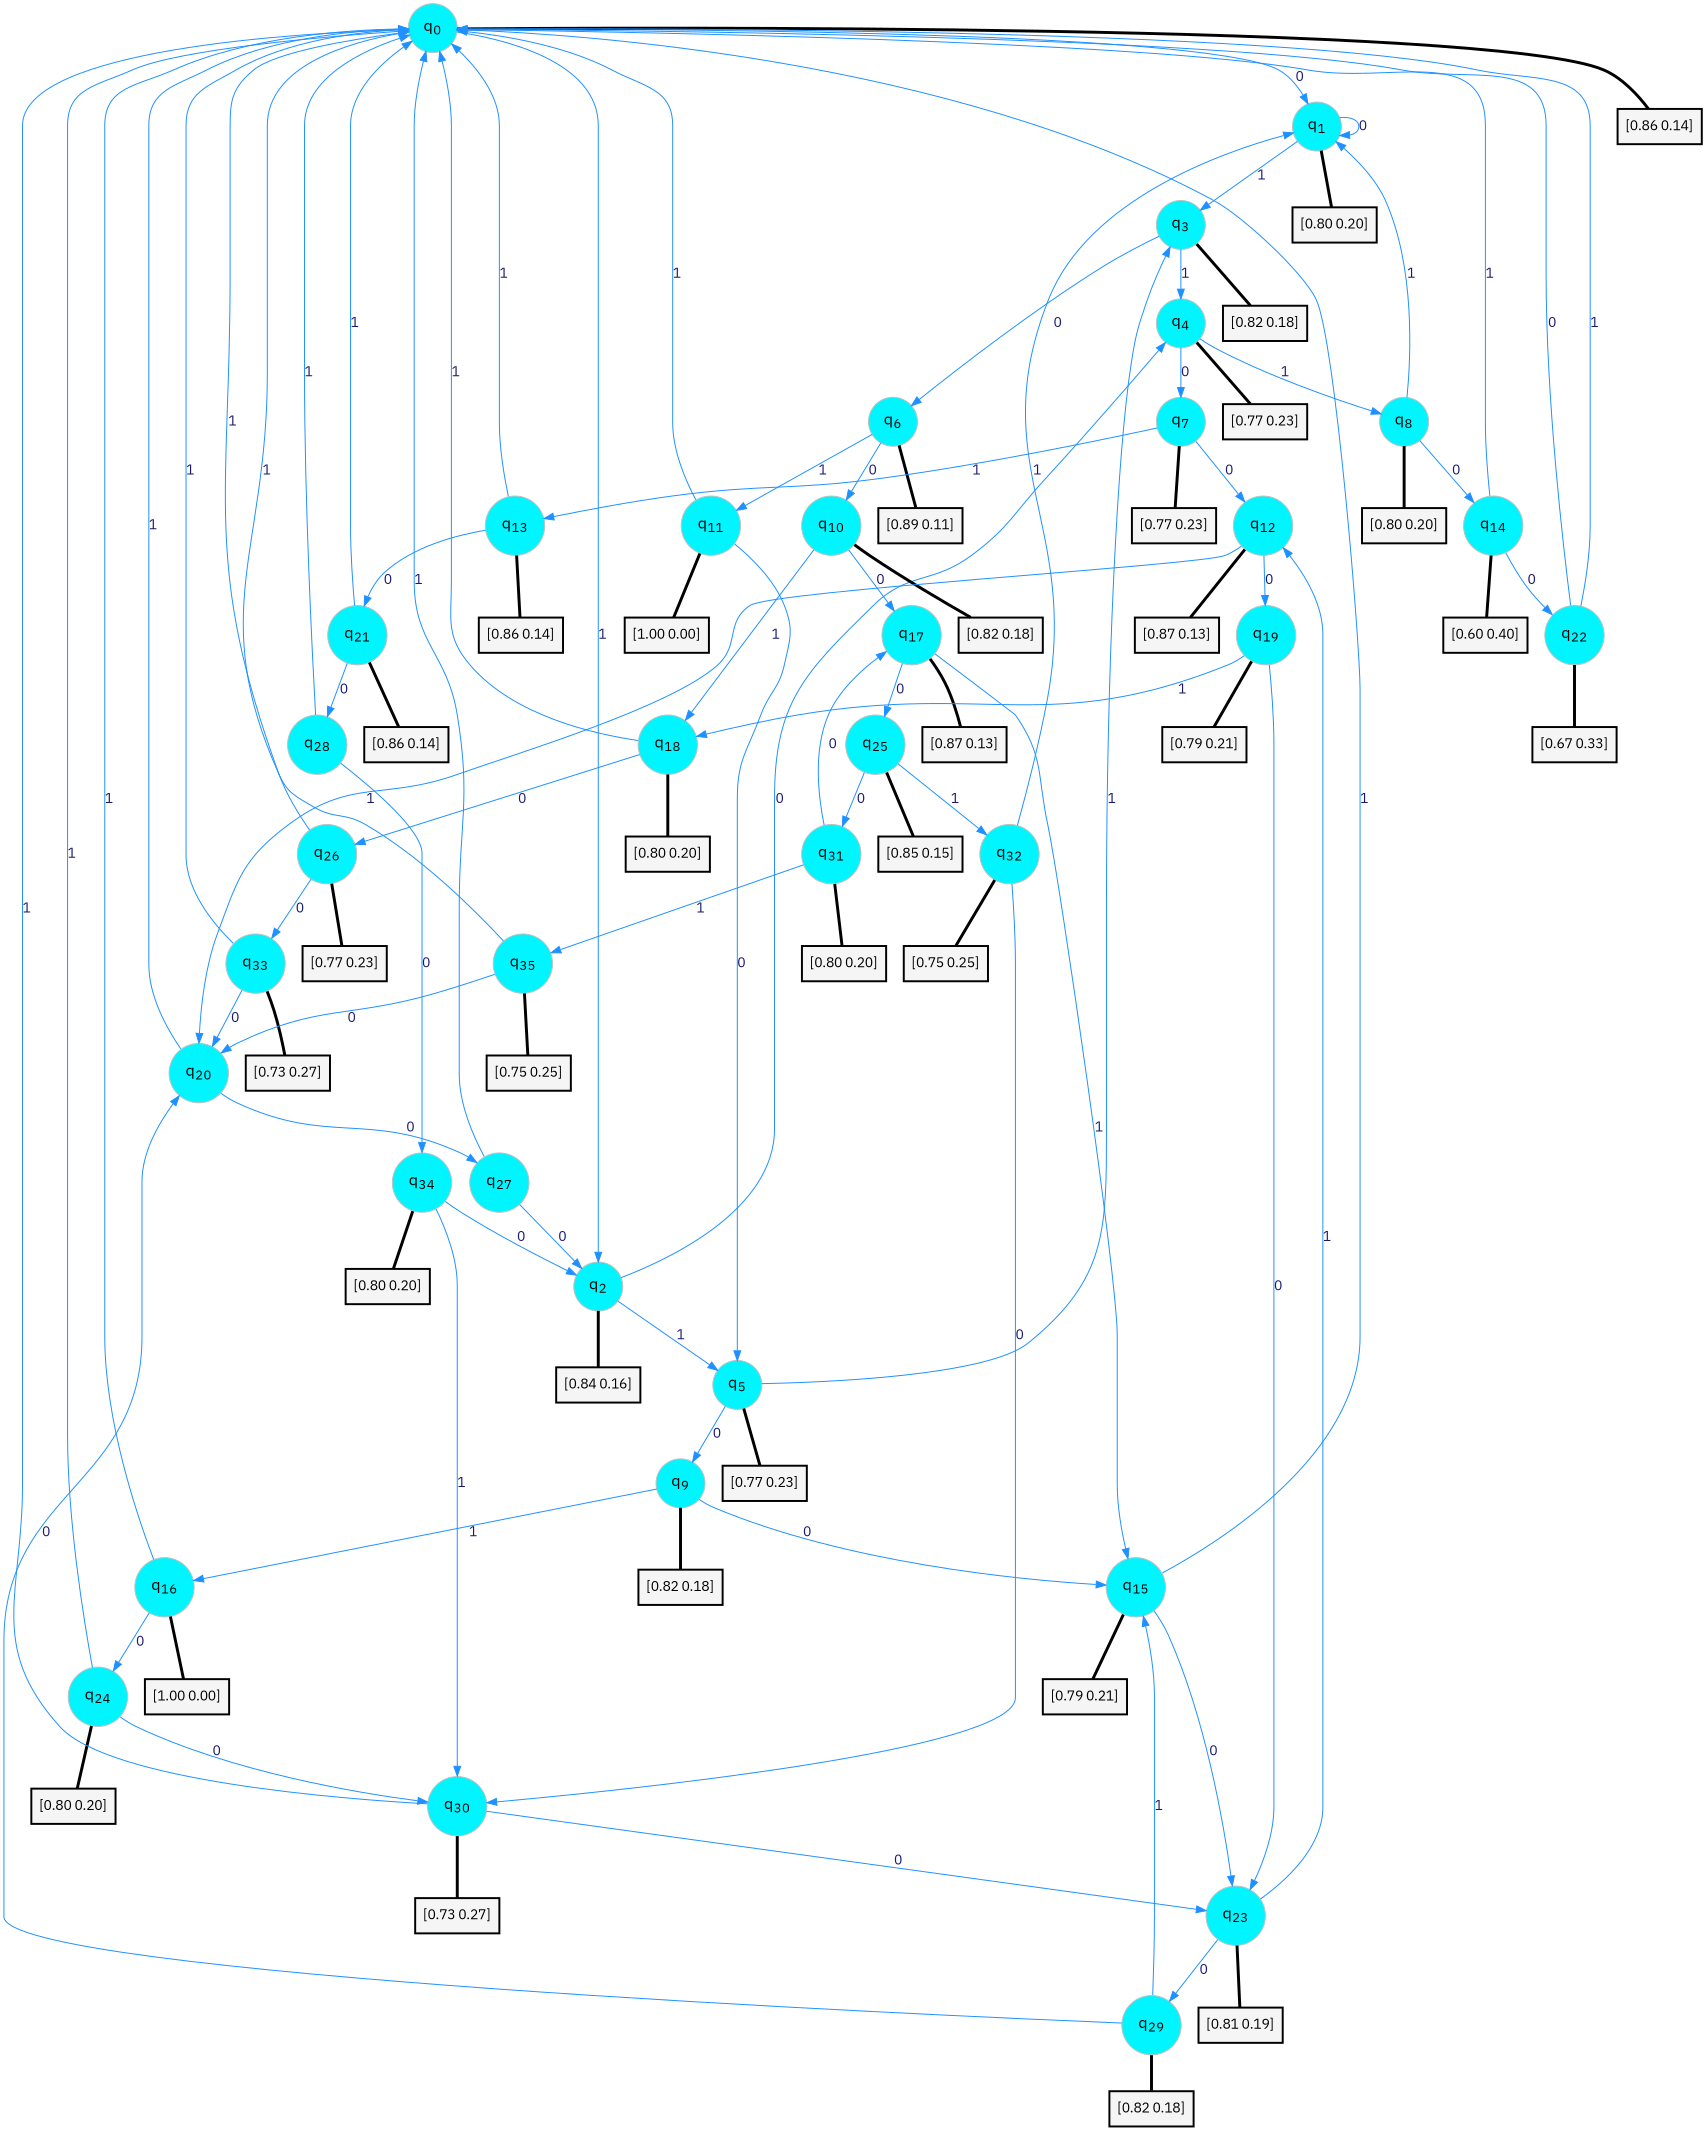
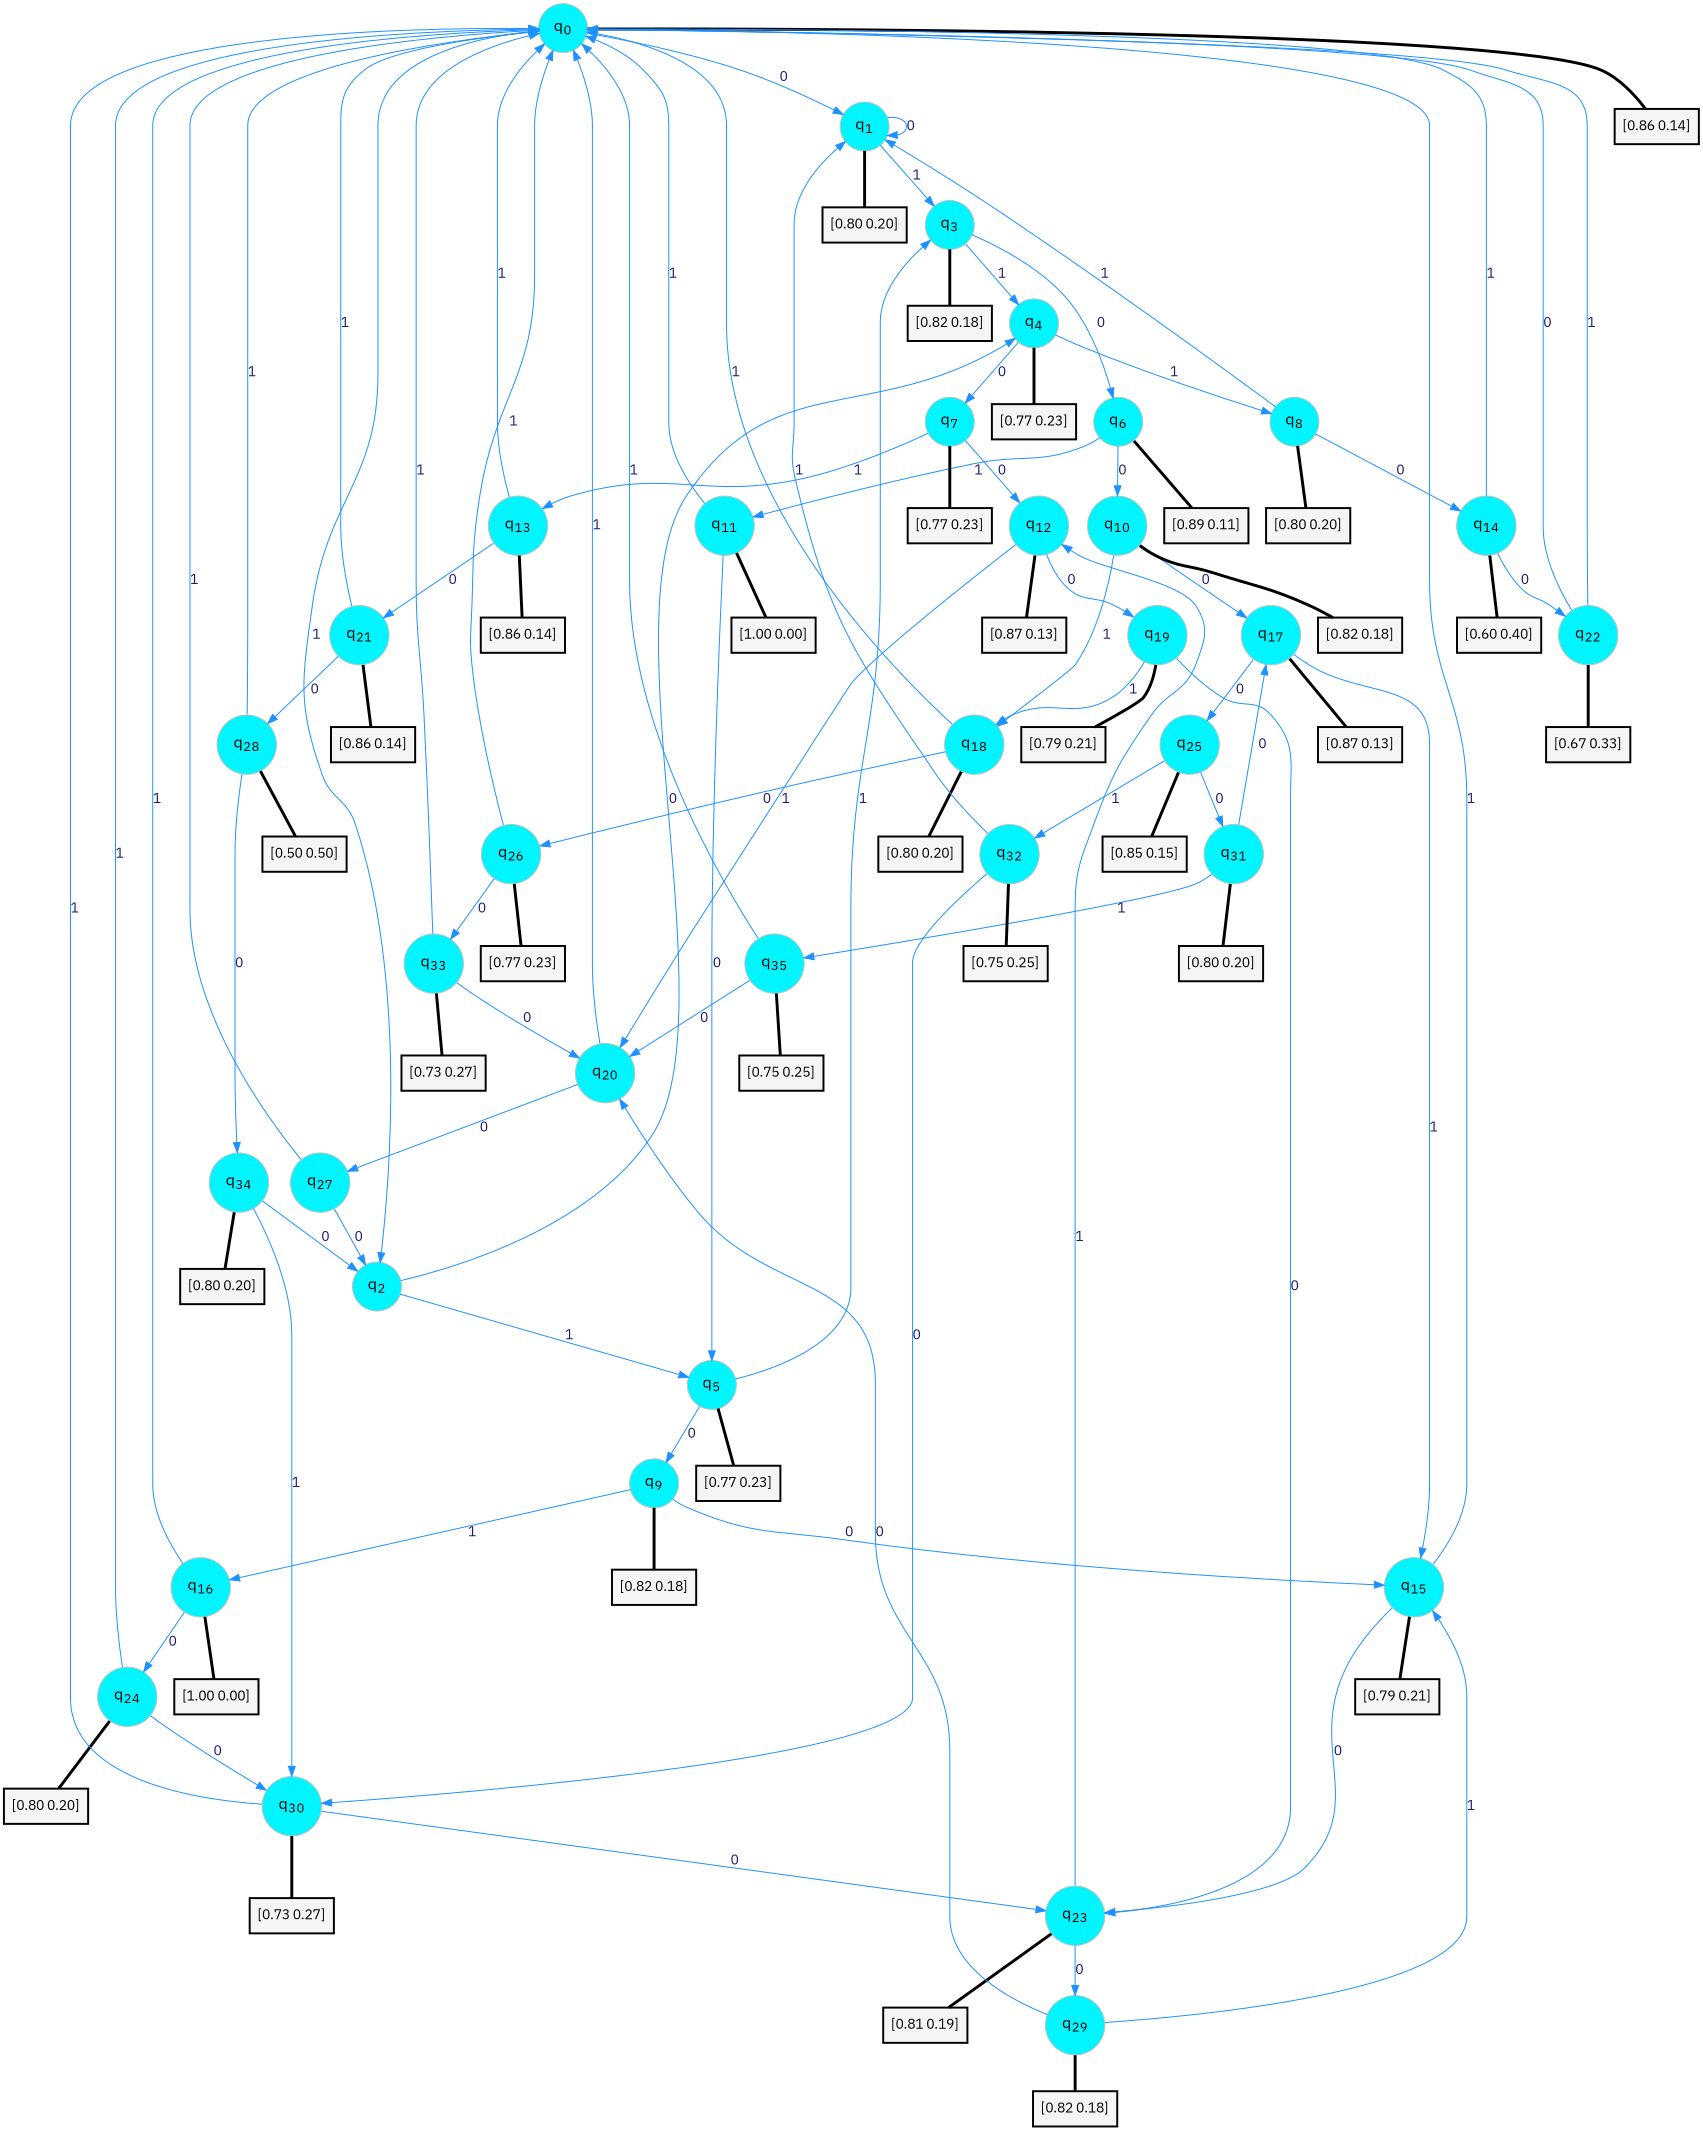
  digraph {
    fontname="IBM Plex Sans"
    rankdir=TD
    node [color=gray fillcolor=turquoise1 fontcolor=black fontname="IBM Plex Sans" fontsize=16 fontweight=bold shape=circle style=filled]
    edge [arrowsize=1 color=dodgerblue1 fontcolor=midnightblue fontname="IBM Plex Sans" fontweight=bold penwidth=1 style=solid weight=20]
    n1 [label=<q<SUB>0</SUB>>]
    n2 [label=<q<SUB>1</SUB>>]
    n3 [label=<q<SUB>2</SUB>>]
    n4 [color=black fillcolor=whitesmoke fontsize=14 label="[0.86 0.14]" penwidth=2 shape=box]
    n5 [label=<q<SUB>3</SUB>>]
    n6 [color=black fillcolor=whitesmoke fontsize=14 label="[0.80 0.20]" penwidth=2 shape=box]
    n7 [label=<q<SUB>4</SUB>>]
    n8 [label=<q<SUB>5</SUB>>]
-   n9 [color=black fillcolor=whitesmoke fontsize=14 label="[0.84 0.16]" penwidth=2 shape=box]
    n10 [label=<q<SUB>6</SUB>>]
    n11 [color=black fillcolor=whitesmoke fontsize=14 label="[0.82 0.18]" penwidth=2 shape=box]
    n12 [label=<q<SUB>7</SUB>>]
    n13 [label=<q<SUB>8</SUB>>]
    n14 [color=black fillcolor=whitesmoke fontsize=14 label="[0.77 0.23]" penwidth=2 shape=box]
    n15 [label=<q<SUB>9</SUB>>]
    n16 [color=black fillcolor=whitesmoke fontsize=14 label="[0.77 0.23]" penwidth=2 shape=box]
    n17 [label=<q<SUB>10</SUB>>]
    n18 [label=<q<SUB>11</SUB>>]
    n19 [color=black fillcolor=whitesmoke fontsize=14 label="[0.89 0.11]" penwidth=2 shape=box]
    n20 [label=<q<SUB>12</SUB>>]
    n21 [label=<q<SUB>13</SUB>>]
    n22 [color=black fillcolor=whitesmoke fontsize=14 label="[0.77 0.23]" penwidth=2 shape=box]
    n23 [label=<q<SUB>14</SUB>>]
    n24 [color=black fillcolor=whitesmoke fontsize=14 label="[0.80 0.20]" penwidth=2 shape=box]
    n25 [label=<q<SUB>15</SUB>>]
    n26 [label=<q<SUB>16</SUB>>]
    n27 [color=black fillcolor=whitesmoke fontsize=14 label="[0.82 0.18]" penwidth=2 shape=box]
    n28 [label=<q<SUB>17</SUB>>]
    n29 [label=<q<SUB>18</SUB>>]
    n30 [color=black fillcolor=whitesmoke fontsize=14 label="[0.82 0.18]" penwidth=2 shape=box]
    n31 [color=black fillcolor=whitesmoke fontsize=14 label="[1.00 0.00]" penwidth=2 shape=box]
    n32 [label=<q<SUB>19</SUB>>]
    n33 [label=<q<SUB>20</SUB>>]
    n34 [color=black fillcolor=whitesmoke fontsize=14 label="[0.87 0.13]" penwidth=2 shape=box]
    n35 [label=<q<SUB>21</SUB>>]
    n36 [color=black fillcolor=whitesmoke fontsize=14 label="[0.86 0.14]" penwidth=2 shape=box]
    n37 [label=<q<SUB>22</SUB>>]
    n38 [color=black fillcolor=whitesmoke fontsize=14 label="[0.60 0.40]" penwidth=2 shape=box]
    n39 [label=<q<SUB>23</SUB>>]
    n40 [color=black fillcolor=whitesmoke fontsize=14 label="[0.79 0.21]" penwidth=2 shape=box]
    n41 [label=<q<SUB>24</SUB>>]
    n42 [color=black fillcolor=whitesmoke fontsize=14 label="[1.00 0.00]" penwidth=2 shape=box]
    n43 [label=<q<SUB>25</SUB>>]
    n44 [color=black fillcolor=whitesmoke fontsize=14 label="[0.87 0.13]" penwidth=2 shape=box]
    n45 [label=<q<SUB>26</SUB>>]
    n46 [color=black fillcolor=whitesmoke fontsize=14 label="[0.80 0.20]" penwidth=2 shape=box]
    n47 [color=black fillcolor=whitesmoke fontsize=14 label="[0.79 0.21]" penwidth=2 shape=box]
    n48 [label=<q<SUB>27</SUB>>]
    n49 [label=<q<SUB>28</SUB>>]
    n50 [color=black fillcolor=whitesmoke fontsize=14 label="[0.86 0.14]" penwidth=2 shape=box]
    n51 [color=black fillcolor=whitesmoke fontsize=14 label="[0.67 0.33]" penwidth=2 shape=box]
    n52 [label=<q<SUB>29</SUB>>]
    n53 [color=black fillcolor=whitesmoke fontsize=14 label="[0.81 0.19]" penwidth=2 shape=box]
    n54 [label=<q<SUB>30</SUB>>]
    n55 [color=black fillcolor=whitesmoke fontsize=14 label="[0.80 0.20]" penwidth=2 shape=box]
    n56 [label=<q<SUB>31</SUB>>]
    n57 [label=<q<SUB>32</SUB>>]
    n58 [color=black fillcolor=whitesmoke fontsize=14 label="[0.85 0.15]" penwidth=2 shape=box]
    n59 [label=<q<SUB>33</SUB>>]
    n60 [color=black fillcolor=whitesmoke fontsize=14 label="[0.77 0.23]" penwidth=2 shape=box]
    n61 [label=<q<SUB>34</SUB>>]
+   n62 [color=black fillcolor=whitesmoke fontsize=14 label="[0.50 0.50]" penwidth=2 shape=box]
    n63 [color=black fillcolor=whitesmoke fontsize=14 label="[0.82 0.18]" penwidth=2 shape=box]
    n64 [color=black fillcolor=whitesmoke fontsize=14 label="[0.73 0.27]" penwidth=2 shape=box]
    n65 [label=<q<SUB>35</SUB>>]
    n66 [color=black fillcolor=whitesmoke fontsize=14 label="[0.80 0.20]" penwidth=2 shape=box]
    n67 [color=black fillcolor=whitesmoke fontsize=14 label="[0.75 0.25]" penwidth=2 shape=box]
    n68 [color=black fillcolor=whitesmoke fontsize=14 label="[0.73 0.27]" penwidth=2 shape=box]
    n69 [color=black fillcolor=whitesmoke fontsize=14 label="[0.80 0.20]" penwidth=2 shape=box]
    n70 [color=black fillcolor=whitesmoke fontsize=14 label="[0.75 0.25]" penwidth=2 shape=box]
    n1 -> n2 [label=0]
    n1 -> n3 [label=1]
    n1 -> n4 [arrowhead=none color=black penwidth=3]
    n2 -> n2 [label=0]
    n2 -> n5 [label=1]
    n2 -> n6 [arrowhead=none color=black penwidth=3]
    n3 -> n7 [label=0]
    n3 -> n8 [label=1]
-   n3 -> n9 [arrowhead=none color=black penwidth=3]
    n5 -> n7 [label=1]
    n5 -> n10 [label=0]
    n5 -> n11 [arrowhead=none color=black penwidth=3]
    n7 -> n12 [label=0]
    n7 -> n13 [label=1]
    n7 -> n14 [arrowhead=none color=black penwidth=3]
    n8 -> n5 [label=1]
    n8 -> n15 [label=0]
    n8 -> n16 [arrowhead=none color=black penwidth=3]
    n10 -> n17 [label=0]
    n10 -> n18 [label=1]
    n10 -> n19 [arrowhead=none color=black penwidth=3]
    n12 -> n20 [label=0]
    n12 -> n21 [label=1]
    n12 -> n22 [arrowhead=none color=black penwidth=3]
    n13 -> n2 [label=1]
    n13 -> n23 [label=0]
    n13 -> n24 [arrowhead=none color=black penwidth=3]
    n15 -> n25 [label=0]
    n15 -> n26 [label=1]
    n15 -> n27 [arrowhead=none color=black penwidth=3]
    n17 -> n28 [label=0]
    n17 -> n29 [label=1]
    n17 -> n30 [arrowhead=none color=black penwidth=3]
    n18 -> n1 [label=1]
    n18 -> n8 [label=0]
    n18 -> n31 [arrowhead=none color=black penwidth=3]
    n20 -> n32 [label=0]
    n20 -> n33 [label=1]
    n20 -> n34 [arrowhead=none color=black penwidth=3]
    n21 -> n1 [label=1]
    n21 -> n35 [label=0]
    n21 -> n36 [arrowhead=none color=black penwidth=3]
    n23 -> n1 [label=1]
    n23 -> n37 [label=0]
    n23 -> n38 [arrowhead=none color=black penwidth=3]
    n25 -> n1 [label=1]
    n25 -> n39 [label=0]
    n25 -> n40 [arrowhead=none color=black penwidth=3]
    n26 -> n1 [label=1]
    n26 -> n41 [label=0]
    n26 -> n42 [arrowhead=none color=black penwidth=3]
    n28 -> n25 [label=1]
    n28 -> n43 [label=0]
    n28 -> n44 [arrowhead=none color=black penwidth=3]
    n29 -> n1 [label=1]
    n29 -> n45 [label=0]
    n29 -> n46 [arrowhead=none color=black penwidth=3]
    n32 -> n29 [label=1]
    n32 -> n39 [label=0]
    n32 -> n47 [arrowhead=none color=black penwidth=3]
    n33 -> n1 [label=1]
    n33 -> n48 [label=0]
    n35 -> n1 [label=1]
    n35 -> n49 [label=0]
    n35 -> n50 [arrowhead=none color=black penwidth=3]
    n37 -> n1 [label=0]
    n37 -> n1 [label=1]
    n37 -> n51 [arrowhead=none color=black penwidth=3]
    n39 -> n20 [label=1]
    n39 -> n52 [label=0]
    n39 -> n53 [arrowhead=none color=black penwidth=3]
    n41 -> n1 [label=1]
    n41 -> n54 [label=0]
    n41 -> n55 [arrowhead=none color=black penwidth=3]
    n43 -> n56 [label=0]
    n43 -> n57 [label=1]
    n43 -> n58 [arrowhead=none color=black penwidth=3]
    n45 -> n1 [label=1]
    n45 -> n59 [label=0]
    n45 -> n60 [arrowhead=none color=black penwidth=3]
    n48 -> n1 [label=1]
    n48 -> n3 [label=0]
    n49 -> n1 [label=1]
    n49 -> n61 [label=0]
+   n49 -> n62 [arrowhead=none color=black penwidth=3]
    n52 -> n25 [label=1]
    n52 -> n33 [label=0]
    n52 -> n63 [arrowhead=none color=black penwidth=3]
    n54 -> n1 [label=1]
    n54 -> n39 [label=0]
    n54 -> n64 [arrowhead=none color=black penwidth=3]
    n56 -> n28 [label=0]
    n56 -> n65 [label=1]
    n56 -> n66 [arrowhead=none color=black penwidth=3]
    n57 -> n2 [label=1]
    n57 -> n54 [label=0]
    n57 -> n67 [arrowhead=none color=black penwidth=3]
    n59 -> n1 [label=1]
    n59 -> n33 [label=0]
    n59 -> n68 [arrowhead=none color=black penwidth=3]
    n61 -> n3 [label=0]
    n61 -> n54 [label=1]
    n61 -> n69 [arrowhead=none color=black penwidth=3]
    n65 -> n1 [label=1]
    n65 -> n33 [label=0]
    n65 -> n70 [arrowhead=none color=black penwidth=3]
  }
